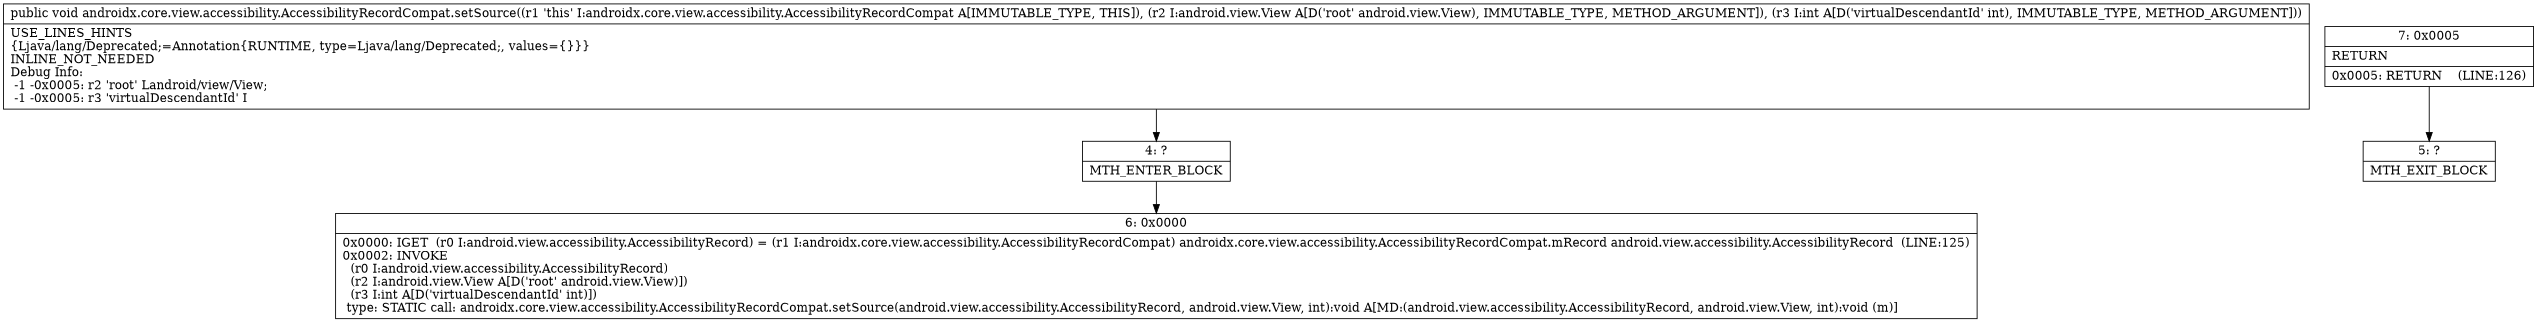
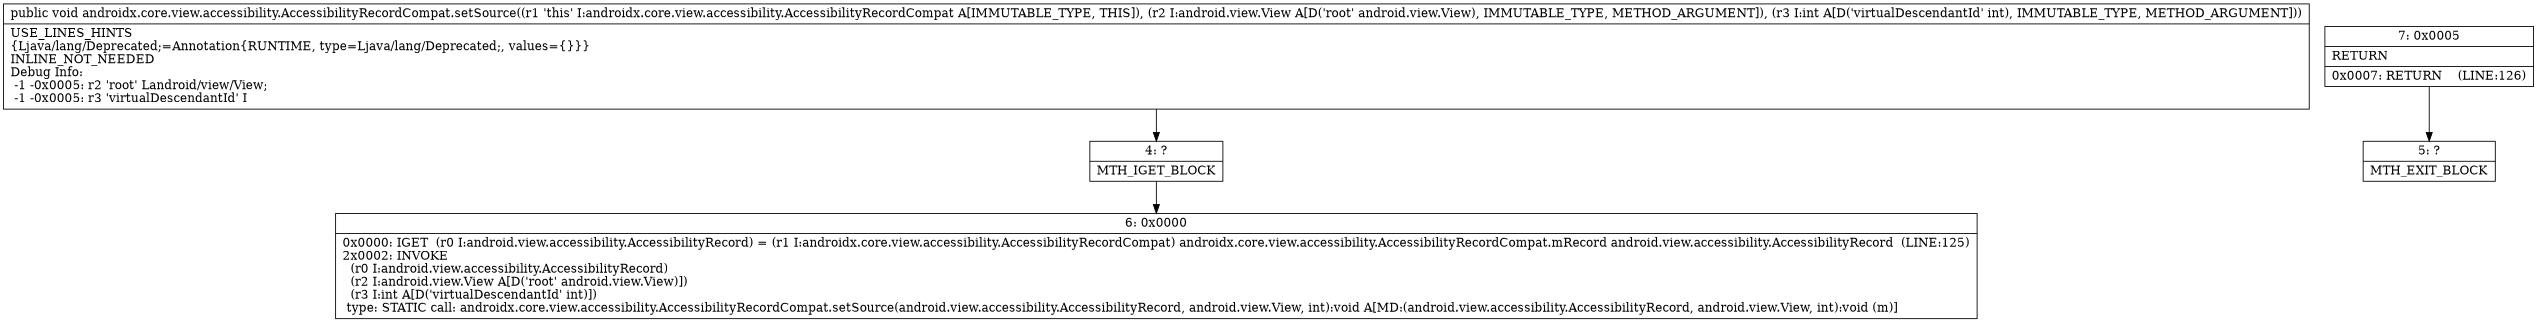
  digraph {
    node [shape=record]
-   n1 [label="{4\:\ ?|MTH_ENTER_BLOCK\l}"]
-   n2 [label="{6\:\ 0x0000|0x0000: IGET  (r0 I:android.view.accessibility.AccessibilityRecord) = (r1 I:androidx.core.view.accessibility.AccessibilityRecordCompat) androidx.core.view.accessibility.AccessibilityRecordCompat.mRecord android.view.accessibility.AccessibilityRecord  (LINE:125)\l0x0002: INVOKE  \l  (r0 I:android.view.accessibility.AccessibilityRecord)\l  (r2 I:android.view.View A[D('root' android.view.View)])\l  (r3 I:int A[D('virtualDescendantId' int)])\l type: STATIC call: androidx.core.view.accessibility.AccessibilityRecordCompat.setSource(android.view.accessibility.AccessibilityRecord, android.view.View, int):void A[MD:(android.view.accessibility.AccessibilityRecord, android.view.View, int):void (m)]\l}"]
-   n3 [label="{7\:\ 0x0005|RETURN\l|0x0005: RETURN    (LINE:126)\l}"]
+   n1 [label="{4\:\ ?|MTH_IGET_BLOCK\l}"]
+   n2 [label="{6\:\ 0x0000|0x0000: IGET  (r0 I:android.view.accessibility.AccessibilityRecord) = (r1 I:androidx.core.view.accessibility.AccessibilityRecordCompat) androidx.core.view.accessibility.AccessibilityRecordCompat.mRecord android.view.accessibility.AccessibilityRecord  (LINE:125)\l2x0002: INVOKE  \l  (r0 I:android.view.accessibility.AccessibilityRecord)\l  (r2 I:android.view.View A[D('root' android.view.View)])\l  (r3 I:int A[D('virtualDescendantId' int)])\l type: STATIC call: androidx.core.view.accessibility.AccessibilityRecordCompat.setSource(android.view.accessibility.AccessibilityRecord, android.view.View, int):void A[MD:(android.view.accessibility.AccessibilityRecord, android.view.View, int):void (m)]\l}"]
+   n3 [label="{7\:\ 0x0005|RETURN\l|0x0007: RETURN    (LINE:126)\l}"]
    n4 [label="{5\:\ ?|MTH_EXIT_BLOCK\l}"]
    n5 [label="{public void androidx.core.view.accessibility.AccessibilityRecordCompat.setSource((r1 'this' I:androidx.core.view.accessibility.AccessibilityRecordCompat A[IMMUTABLE_TYPE, THIS]), (r2 I:android.view.View A[D('root' android.view.View), IMMUTABLE_TYPE, METHOD_ARGUMENT]), (r3 I:int A[D('virtualDescendantId' int), IMMUTABLE_TYPE, METHOD_ARGUMENT]))  | USE_LINES_HINTS\l\{Ljava\/lang\/Deprecated;=Annotation\{RUNTIME, type=Ljava\/lang\/Deprecated;, values=\{\}\}\}\lINLINE_NOT_NEEDED\lDebug Info:\l  \-1 \-0x0005: r2 'root' Landroid\/view\/View;\l  \-1 \-0x0005: r3 'virtualDescendantId' I\l}"]
    n1 -> n2
    n3 -> n4
    n5 -> n1
  }
